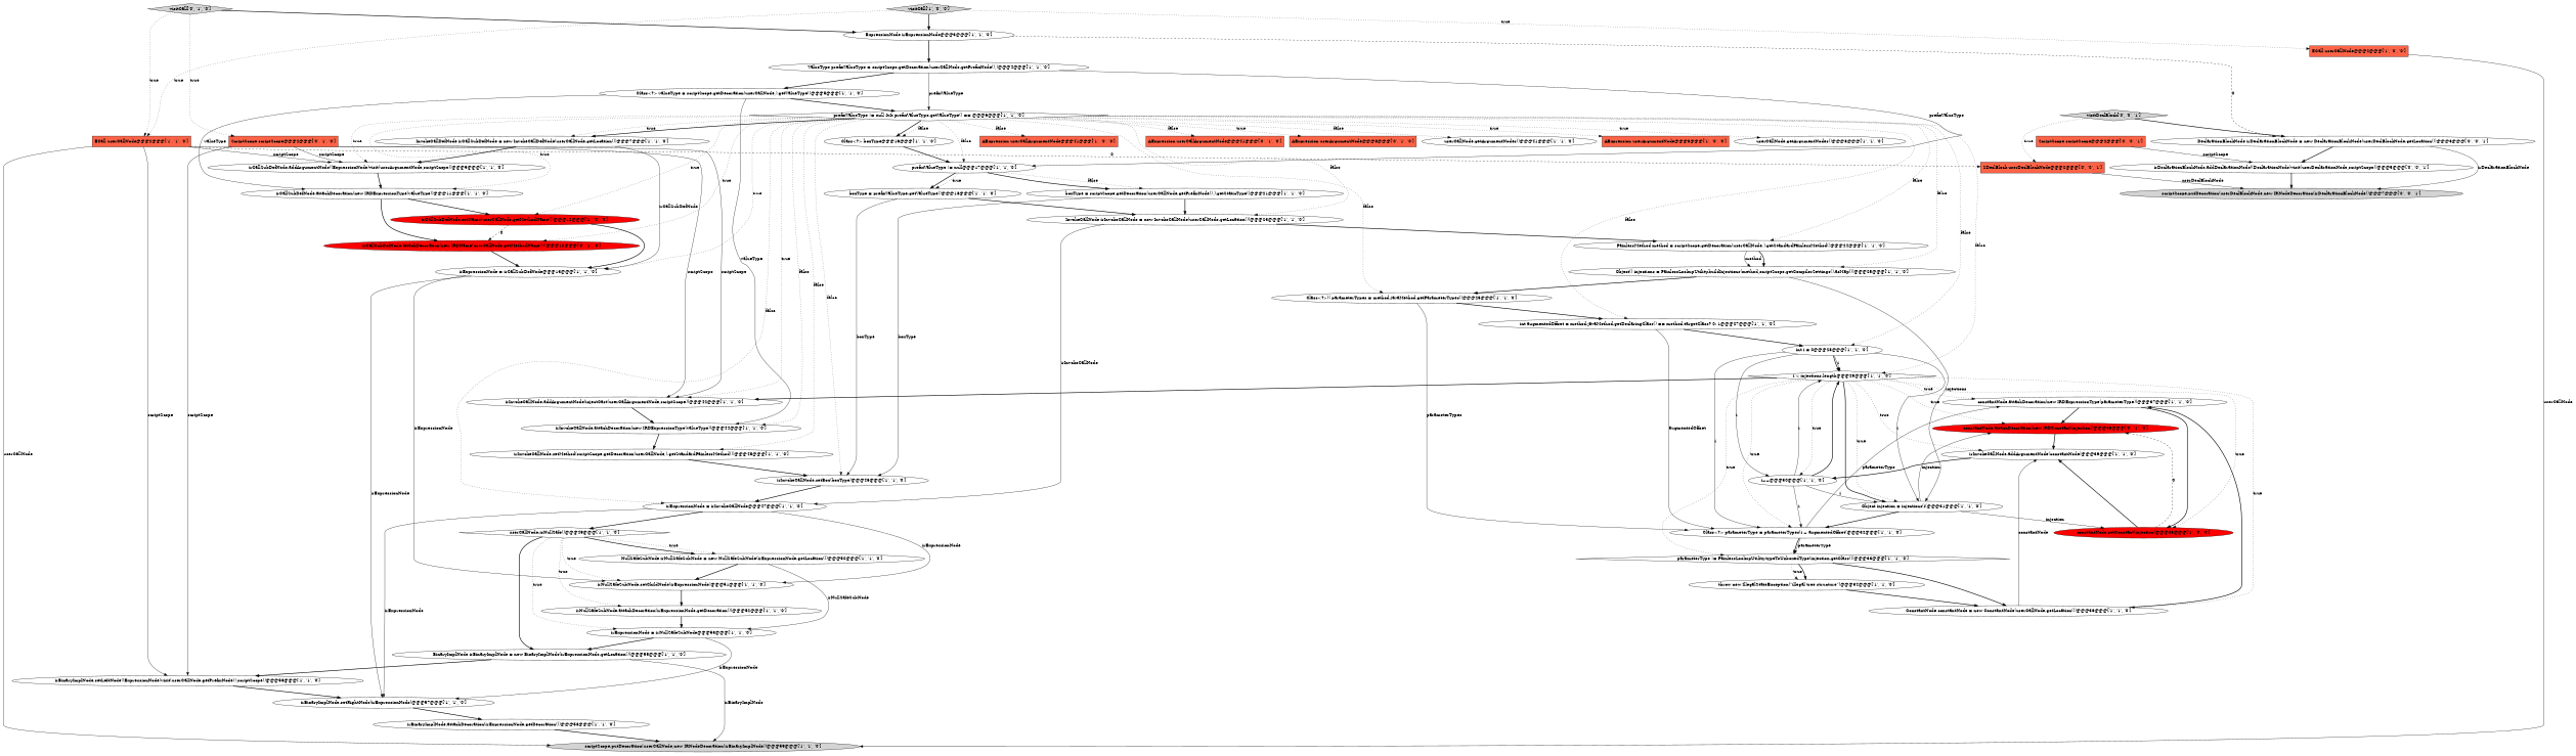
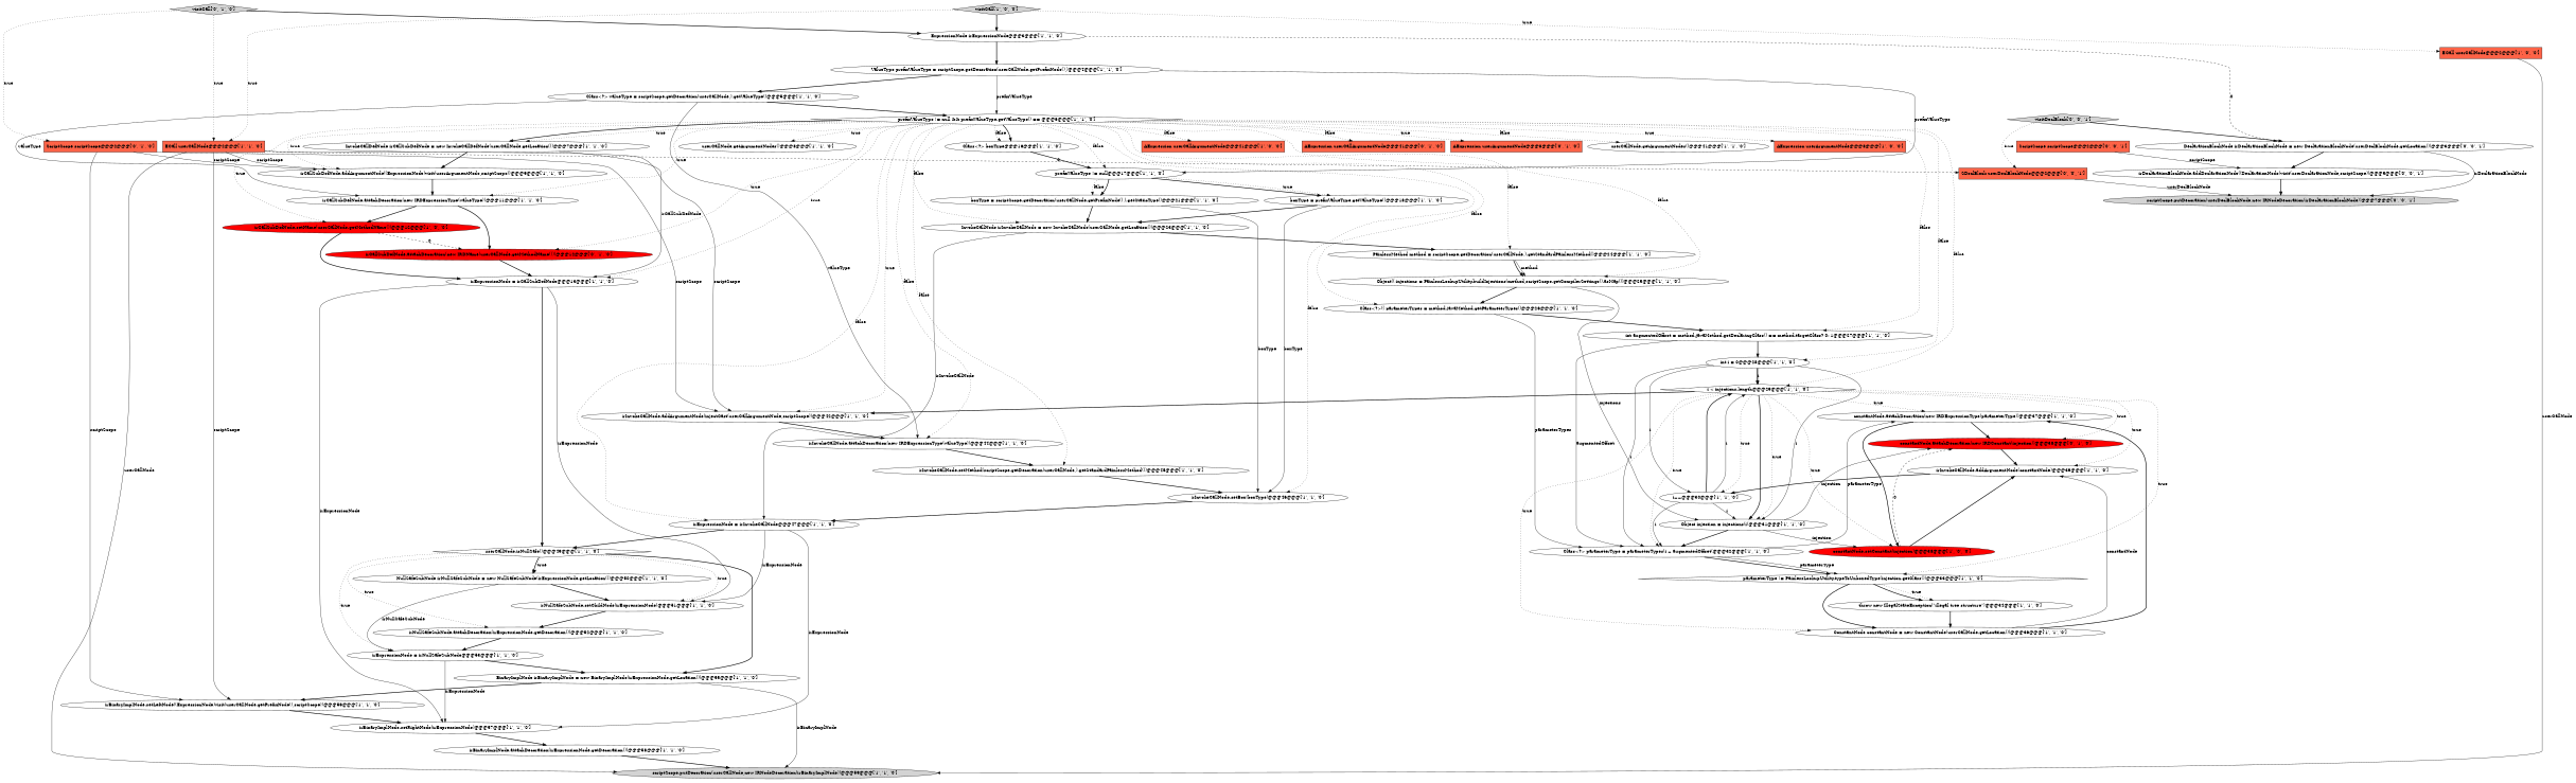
  digraph {
    node [fillcolor=white shape=ellipse style=filled]
    edge [style=bold]
    n1 [fillcolor=tomato label="ECall userCallNode@@@2@@@['1', '1', '0']" shape=box]
    n2 [label="irBinaryImplNode.setLeftNode((ExpressionNode)visit(userCallNode.getPrefixNode(),scriptScope))@@@56@@@['1', '1', '0']"]
    n3 [label="irInvokeCallNode.addArgumentNode(injectCast(userCallArgumentNode,scriptScope))@@@42@@@['1', '1', '0']"]
    n4 [label="irCallSubDefNode.addArgumentNode((ExpressionNode)visit(userArgumentNode,scriptScope))@@@9@@@['1', '1', '0']"]
    n5 [fillcolor=lightgray label="scriptScope.putDecoration(userCallNode,new IRNodeDecoration(irBinaryImplNode))@@@59@@@['1', '1', '0']"]
    n6 [fillcolor=tomato label="SDeclBlock userDeclBlockNode@@@2@@@['0', '0', '1']" shape=box]
    n7 [label="irBinaryImplNode.setRightNode(irExpressionNode)@@@57@@@['1', '1', '0']"]
    n8 [label="irInvokeCallNode.attachDecoration(new IRDExpressionType(valueType))@@@44@@@['1', '1', '0']"]
    n9 [label="irCallSubDefNode.attachDecoration(new IRDExpressionType(valueType))@@@11@@@['1', '1', '0']"]
    n10 [fillcolor=lightgray label="scriptScope.putDecoration(userDeclBlockNode,new IRNodeDecoration(irDeclarationBlockNode))@@@7@@@['0', '0', '1']"]
    n11 [label="irInvokeCallNode.setMethod(scriptScope.getDecoration(userCallNode,).getStandardPainlessMethod())@@@45@@@['1', '1', '0']"]
    n12 [label="irInvokeCallNode.setBox(boxType)@@@46@@@['1', '1', '0']"]
    n13 [label="irExpressionNode = irInvokeCallNode@@@47@@@['1', '1', '0']"]
    n14 [label="irNullSafeSubNode.setChildNode(irExpressionNode)@@@51@@@['1', '1', '0']"]
    n15 [label="userCallNode.isNullSafe()@@@49@@@['1', '1', '0']" shape=diamond]
    n16 [label="irNullSafeSubNode.attachDecoration(irExpressionNode.getDecoration())@@@52@@@['1', '1', '0']"]
    n17 [label="irBinaryImplNode.attachDecoration(irExpressionNode.getDecoration())@@@58@@@['1', '1', '0']"]
    n18 [label="BinaryImplNode irBinaryImplNode = new BinaryImplNode(irExpressionNode.getLocation())@@@55@@@['1', '1', '0']"]
    n19 [label="NullSafeSubNode irNullSafeSubNode = new NullSafeSubNode(irExpressionNode.getLocation())@@@50@@@['1', '1', '0']"]
    n20 [label="irExpressionNode = irNullSafeSubNode@@@53@@@['1', '1', '0']"]
    n21 [label="InvokeCallDefNode irCallSubDefNode = new InvokeCallDefNode(userCallNode.getLocation())@@@7@@@['1', '1', '0']"]
    n22 [label="irExpressionNode = irCallSubDefNode@@@13@@@['1', '1', '0']"]
    n23 [fillcolor=tomato label="ScriptScope scriptScope@@@2@@@['0', '1', '0']" shape=box]
    n24 [fillcolor=red label="irCallSubDefNode.attachDecoration(new IRDName(userCallNode.getMethodName()))@@@12@@@['0', '1', '0']"]
    n25 [fillcolor=red label="irCallSubDefNode.setName(userCallNode.getMethodName())@@@12@@@['1', '0', '0']"]
    n26 [label="constantNode.attachDecoration(new IRDExpressionType(parameterType))@@@37@@@['1', '1', '0']"]
    n27 [fillcolor=red label="constantNode.attachDecoration(new IRDConstant(injection))@@@38@@@['0', '1', '0']"]
    n28 [fillcolor=red label="constantNode.setConstant(injection)@@@38@@@['1', '0', '0']"]
    n29 [label="irInvokeCallNode.addArgumentNode(constantNode)@@@39@@@['1', '1', '0']"]
    n30 [fillcolor=tomato label="AExpression userCallArgumentNode@@@41@@@['1', '0', '0']" shape=box]
    n31 [label="boxType = scriptScope.getDecoration(userCallNode.getPrefixNode(),).getStaticType()@@@21@@@['1', '1', '0']"]
    n32 [label="InvokeCallNode irInvokeCallNode = new InvokeCallNode(userCallNode.getLocation())@@@23@@@['1', '1', '0']"]
    n33 [label="PainlessMethod method = scriptScope.getDecoration(userCallNode,).getStandardPainlessMethod()@@@24@@@['1', '1', '0']"]
    n34 [label="prefixValueType != null && prefixValueType.getValueType() == @@@6@@@['1', '1', '0']" shape=diamond]
    n35 [label="Class<?>(( parameterTypes = method.javaMethod.getParameterTypes()@@@26@@@['1', '1', '0']"]
    n36 [fillcolor=tomato label="AExpression userCallArgumentNode@@@41@@@['0', '1', '0']" shape=box]
    n37 [label="Class<?> boxType@@@16@@@['1', '1', '0']"]
    n38 [fillcolor=tomato label="AExpression userArgumentNode@@@8@@@['0', '1', '0']" shape=box]
    n39 [label="int i = 0@@@28@@@['1', '1', '0']"]
    n40 [label="int augmentedOffset = method.javaMethod.getDeclaringClass() == method.targetClass? 0: 1@@@27@@@['1', '1', '0']"]
    n41 [label="userCallNode.getArgumentNodes()@@@41@@@['1', '1', '0']"]
    n42 [label="i < injections.length@@@29@@@['1', '1', '0']" shape=diamond]
    n43 [label="prefixValueType != null@@@17@@@['1', '1', '0']"]
    n44 [label="Object(( injections = PainlessLookupUtility.buildInjections(method,scriptScope.getCompilerSettings().asMap())@@@25@@@['1', '1', '0']"]
    n45 [fillcolor=tomato label="AExpression userArgumentNode@@@8@@@['1', '0', '0']" shape=box]
    n46 [label="userCallNode.getArgumentNodes()@@@8@@@['1', '1', '0']"]
    n47 [label="Class<?> parameterType = parameterTypes(i + augmentedOffset(@@@32@@@['1', '1', '0']"]
    n48 [label="i++@@@30@@@['1', '1', '0']"]
    n49 [label="Object injection = injections(i(@@@31@@@['1', '1', '0']"]
    n50 [label="ConstantNode constantNode = new ConstantNode(userCallNode.getLocation())@@@36@@@['1', '1', '0']"]
    n51 [label="parameterType != PainlessLookupUtility.typeToUnboxedType(injection.getClass())@@@33@@@['1', '1', '0']" shape=diamond]
    n52 [label="boxType = prefixValueType.getValueType()@@@18@@@['1', '1', '0']"]
    n53 [fillcolor=tomato label="ECall userCallNode@@@2@@@['1', '0', '0']" shape=box]
    n54 [label="throw new IllegalStateException(\"illegal tree structure\")@@@34@@@['1', '1', '0']"]
    n55 [fillcolor=lightgray label="visitCall['1', '0', '0']" shape=diamond]
    n56 [label="ExpressionNode irExpressionNode@@@3@@@['1', '1', '0']"]
    n57 [label="ValueType prefixValueType = scriptScope.getDecoration(userCallNode.getPrefixNode(),)@@@4@@@['1', '1', '0']"]
    n58 [label="DeclarationBlockNode irDeclarationBlockNode = new DeclarationBlockNode(userDeclBlockNode.getLocation())@@@3@@@['0', '0', '1']"]
    n59 [label="Class<?> valueType = scriptScope.getDecoration(userCallNode,).getValueType()@@@5@@@['1', '1', '0']"]
    n60 [fillcolor=tomato label="ScriptScope scriptScope@@@2@@@['0', '0', '1']" shape=box]
    n61 [label="irDeclarationBlockNode.addDeclarationNode((DeclarationNode)visit(userDeclarationNode,scriptScope))@@@5@@@['0', '0', '1']"]
    n62 [fillcolor=lightgray label="visitCall['0', '1', '0']" shape=diamond]
    n63 [fillcolor=lightgray label="visitDeclBlock['0', '0', '1']" shape=diamond]
    n1 -> n2 [label=scriptScope style=solid]
    n1 -> n3 [label=scriptScope style=solid]
    n1 -> n4 [label=scriptScope style=solid]
    n1 -> n5 [label=userCallNode style=solid]
    n1 -> n6 [label=0 style=dashed]
    n2 -> n7
    n3 -> n8
    n4 -> n9
    n6 -> n10 [label=userDeclBlockNode style=solid]
    n7 -> n17
    n8 -> n11
    n9 -> n24
    n9 -> n25
    n11 -> n12
    n12 -> n13
    n13 -> n7 [label=irExpressionNode style=solid]
    n13 -> n14 [label=irExpressionNode style=solid]
    n13 -> n15
    n14 -> n16
    n15 -> n14 [label=true style=dotted]
    n15 -> n16 [label=true style=dotted]
    n15 -> n18
    n15 -> n19 [label=true style=dotted]
    n15 -> n19
    n15 -> n20 [label=true style=dotted]
    n16 -> n20
    n17 -> n5
    n18 -> n2
    n18 -> n5 [label=irBinaryImplNode style=solid]
    n19 -> n14
    n19 -> n20 [label=irNullSafeSubNode style=solid]
    n20 -> n7 [label=irExpressionNode style=solid]
    n20 -> n18
    n21 -> n4
    n21 -> n22 [label=irCallSubDefNode style=solid]
    n22 -> n7 [label=irExpressionNode style=solid]
    n22 -> n14 [label=irExpressionNode style=solid]
+   n22 -> n15
    n23 -> n2 [label=scriptScope style=solid]
    n23 -> n3 [label=scriptScope style=solid]
    n23 -> n4 [label=scriptScope style=solid]
    n24 -> n22
    n25 -> n22
    n25 -> n24 [label=0 style=dashed]
    n26 -> n27
    n26 -> n28
    n27 -> n29
    n28 -> n27 [label=0 style=dashed]
    n28 -> n29
    n29 -> n48
    n31 -> n12 [label=boxType style=solid]
    n31 -> n32
    n32 -> n13 [label=irInvokeCallNode style=solid]
    n32 -> n33
    n33 -> n44
    n33 -> n44 [label=method style=solid]
    n34 -> n3 [label=true style=dotted]
    n34 -> n4 [label=true style=dotted]
    n34 -> n8 [label=false style=dotted]
    n34 -> n9 [label=true style=dotted]
    n34 -> n11 [label=false style=dotted]
    n34 -> n12 [label=false style=dotted]
    n34 -> n13 [label=false style=dotted]
    n34 -> n21
    n34 -> n21 [label=true style=dotted]
    n34 -> n22 [label=true style=dotted]
    n34 -> n24 [label=true style=dotted]
    n34 -> n25 [label=true style=dotted]
    n34 -> n30 [label=false style=dotted]
    n34 -> n32 [label=false style=dotted]
    n34 -> n33 [label=false style=dotted]
    n34 -> n35 [label=false style=dotted]
    n34 -> n36 [label=false style=dotted]
    n34 -> n37
    n34 -> n37 [label=false style=dotted]
    n34 -> n38 [label=true style=dotted]
    n34 -> n39 [label=false style=dotted]
    n34 -> n40 [label=false style=dotted]
    n34 -> n41 [label=false style=dotted]
    n34 -> n42 [label=false style=dotted]
    n34 -> n43 [label=false style=dotted]
    n34 -> n44 [label=false style=dotted]
    n34 -> n45 [label=true style=dotted]
    n34 -> n46 [label=true style=dotted]
    n35 -> n40
    n35 -> n47 [label=parameterTypes style=solid]
    n37 -> n43
    n39 -> n42 [label=i style=solid]
    n39 -> n42
    n39 -> n47 [label=i style=solid]
    n39 -> n48 [label=i style=solid]
    n39 -> n49 [label=i style=solid]
    n40 -> n39
    n40 -> n47 [label=augmentedOffset style=solid]
    n42 -> n3
    n42 -> n26 [label=true style=dotted]
    n42 -> n27 [label=true style=dotted]
    n42 -> n28 [label=true style=dotted]
    n42 -> n29 [label=true style=dotted]
    n42 -> n47 [label=true style=dotted]
    n42 -> n48 [label=true style=dotted]
    n42 -> n49 [label=true style=dotted]
    n42 -> n49
    n42 -> n50 [label=true style=dotted]
    n42 -> n51 [label=true style=dotted]
    n43 -> n31
    n43 -> n31 [label=false style=dotted]
    n43 -> n52
    n43 -> n52 [label=true style=dotted]
    n44 -> n35
    n44 -> n49 [label=injections style=solid]
    n47 -> n26 [label=parameterType style=solid]
    n47 -> n51
    n47 -> n51 [label=parameterType style=solid]
    n48 -> n42
    n48 -> n42 [label=i style=solid]
    n48 -> n47 [label=i style=solid]
    n48 -> n49 [label=i style=solid]
    n49 -> n27 [label=injection style=solid]
    n49 -> n28 [label=injection style=solid]
    n49 -> n47
    n50 -> n26
    n50 -> n29 [label=constantNode style=solid]
    n51 -> n50
    n51 -> n54 [label=true style=dotted]
    n51 -> n54
    n52 -> n12 [label=boxType style=solid]
    n52 -> n32
    n53 -> n5 [label=userCallNode style=solid]
    n54 -> n50
    n55 -> n1 [label=true style=dotted]
    n55 -> n53 [label=true style=dotted]
    n55 -> n56
    n56 -> n57
    n56 -> n58 [label=0 style=dashed]
    n57 -> n34 [label=prefixValueType style=solid]
    n57 -> n43 [label=prefixValueType style=solid]
    n57 -> n59
    n58 -> n10 [label=irDeclarationBlockNode style=solid]
    n58 -> n61
    n59 -> n8 [label=valueType style=solid]
    n59 -> n9 [label=valueType style=solid]
    n59 -> n34
    n60 -> n61 [label=scriptScope style=solid]
    n61 -> n10
    n62 -> n1 [label=true style=dotted]
    n62 -> n23 [label=true style=dotted]
    n62 -> n56
    n63 -> n6 [label=true style=dotted]
    n63 -> n58
  }
